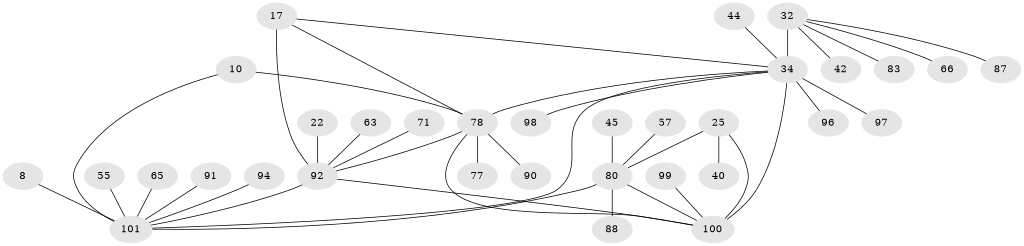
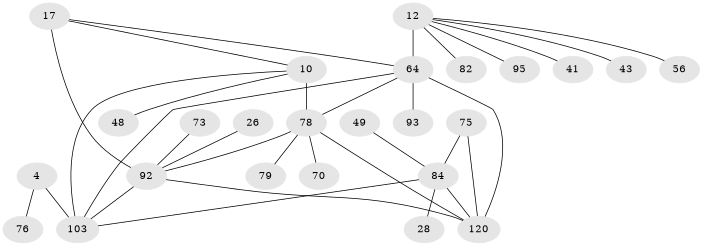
  graph {
    node [color=gray90 style=filled]
-   4 [super="+2" label=8]
-   101 [super="+46+5+3+29+37+38"]
+   4 [super="+2"]
+   76
+   101 [super="+46+5+3+29+37+38" label=103]
    10 [super="+9"]
+   48
    78 [super="+70"]
    92 [super="+84+20+68"]
-   100 [super="+47+89+83+85"]
-   79 [label=77]
-   90 [super="+56+86"]
-   12 [super="+11" label=32]
-   42
-   43 [label=83]
-   64 [super="+58+32" label=34]
-   66
-   87
-   96 [super="+61"]
-   97
-   98
+   100 [super="+47+89+83+85" label=120]
+   79
+   90 [super="+56+86" label=70]
+   12 [super="+11"]
+   42 [label=41]
+   43
+   64 [super="+58+32"]
+   66 [label=56]
+   87 [label=82]
+   95
+   98 [label=93]
    17 [super="+16"]
-   25 [super="+23"]
-   40
-   80 [super="+22"]
-   88
-   26 [label=22]
-   44
-   49 [label=45]
-   55
-   57
-   63
-   65
-   71
-   91
-   94
-   99 [super="+54"]
+   25 [super="+23" label=75]
+   80 [super="+22" label=84]
+   88 [label=28]
+   26
+   49
+   63 [label=73]
+   4 -- 76
    4 -- 101 [weight=6]
    10 -- 101
+   10 -- 48
    10 -- 78 [weight=6]
    78 -- 92
    78 -- 100
    78 -- 79
    78 -- 90
    92 -- 101 [weight=3]
    92 -- 100
    12 -- 42
    12 -- 43
    12 -- 64 [weight=6]
    12 -- 66
    12 -- 87
+   12 -- 95
    64 -- 101
    64 -- 78
    64 -- 100 [weight=3]
-   64 -- 96
-   64 -- 97
    64 -- 98
-   17 -- 78
+   17 -- 10
    17 -- 92 [weight=7]
    17 -- 64
    25 -- 100 [weight=2]
-   25 -- 40
    25 -- 80 [weight=4]
    80 -- 101
    80 -- 100 [weight=2]
    80 -- 88
    26 -- 92
-   44 -- 64
    49 -- 80
-   55 -- 101
-   57 -- 80
    63 -- 92
-   65 -- 101
-   71 -- 92
-   91 -- 101
-   94 -- 101
-   99 -- 100
  }
